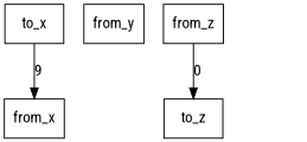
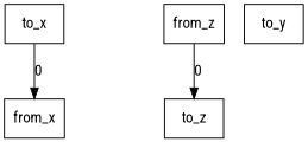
  digraph {
    fontname="Roboto Condensed"
    rankdir=TB
    node [fillcolor=white fontname="Roboto Condensed" shape=box style=filled]
    edge [fontname="Roboto Condensed"]
    n1 [label=<from_x>]
    n2 [label=<to_x>]
-   n3 [label=<from_y>]
    n4 [label=<from_z>]
    n5 [label=<to_z>]
-   n2 -> n1 [label=9]
+   n6 [label=<to_y>]
+   n2 -> n1 [label=0]
    n4 -> n5 [label=0]
  }
